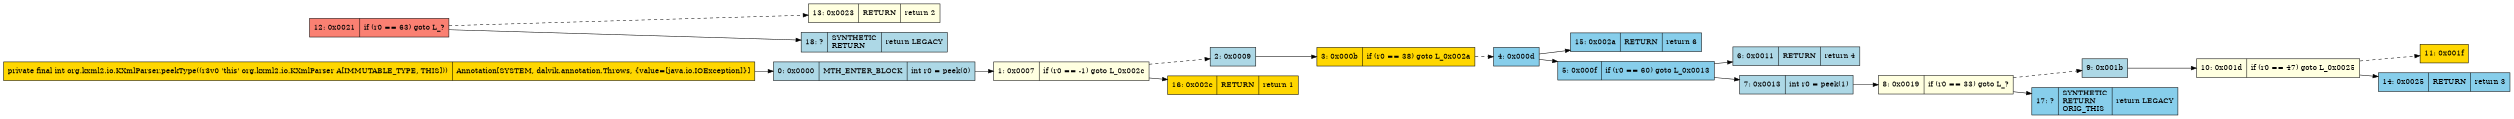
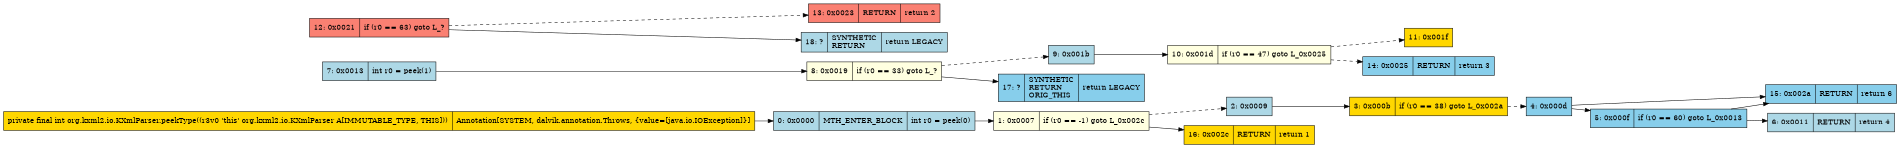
  digraph {
    rankdir=LR
    node [fillcolor=lightblue shape=record style=filled]
    n1 [label="{0\:\ 0x0000|MTH_ENTER_BLOCK\l|int r0 = peek(0)\l}"]
    n2 [fillcolor=lightyellow label="{1\:\ 0x0007|if (r0 == \-1) goto L_0x002c\l}"]
    n3 [label="{2\:\ 0x0009}"]
    n4 [fillcolor=gold label="{16\:\ 0x002c|RETURN\l|return 1\l}"]
    n5 [fillcolor=gold label="{3\:\ 0x000b|if (r0 == 38) goto L_0x002a\l}"]
    n6 [fillcolor=skyblue label="{4\:\ 0x000d}"]
    n7 [fillcolor=skyblue label="{15\:\ 0x002a|RETURN\l|return 6\l}"]
    n8 [fillcolor=skyblue label="{5\:\ 0x000f|if (r0 == 60) goto L_0x0013\l}"]
    n9 [label="{6\:\ 0x0011|RETURN\l|return 4\l}"]
    n10 [label="{7\:\ 0x0013|int r0 = peek(1)\l}"]
    n11 [fillcolor=lightyellow label="{8\:\ 0x0019|if (r0 == 33) goto L_?\l}"]
    n12 [label="{9\:\ 0x001b}"]
    n13 [fillcolor=skyblue label="{17\:\ ?|SYNTHETIC\lRETURN\lORIG_THIS\l|return LEGACY\l}"]
    n14 [fillcolor=lightyellow label="{10\:\ 0x001d|if (r0 == 47) goto L_0x0025\l}"]
    n15 [fillcolor=gold label="{11\:\ 0x001f}"]
    n16 [fillcolor=skyblue label="{14\:\ 0x0025|RETURN\l|return 3\l}"]
    n17 [fillcolor=salmon label="{12\:\ 0x0021|if (r0 == 63) goto L_?\l}"]
-   n18 [fillcolor=lightyellow label="{13\:\ 0x0023|RETURN\l|return 2\l}"]
+   n18 [fillcolor=salmon label="{13\:\ 0x0023|RETURN\l|return 2\l}"]
    n19 [label="{18\:\ ?|SYNTHETIC\lRETURN\l|return LEGACY\l}"]
    n20 [fillcolor=gold label="{private final int org.kxml2.io.KXmlParser.peekType((r3v0 'this' org.kxml2.io.KXmlParser A[IMMUTABLE_TYPE, THIS]))  | Annotation[SYSTEM, dalvik.annotation.Throws, \{value=[java.io.IOException]\}]\l}"]
    n1 -> n2
    n2 -> n3 [style=dashed]
    n2 -> n4
    n3 -> n5
    n5 -> n6 [style=dashed]
    n6 -> n7
    n6 -> n8
    n8 -> n9 [style=solid]
-   n8 -> n10
+   n8 -> n7
    n10 -> n11
    n11 -> n12 [style=dashed]
    n11 -> n13
    n12 -> n14
    n14 -> n15 [style=dashed]
-   n14 -> n16
+   n14 -> n16 [style=dashed]
    n17 -> n18 [style=dashed]
    n17 -> n19
    n20 -> n1
  }
